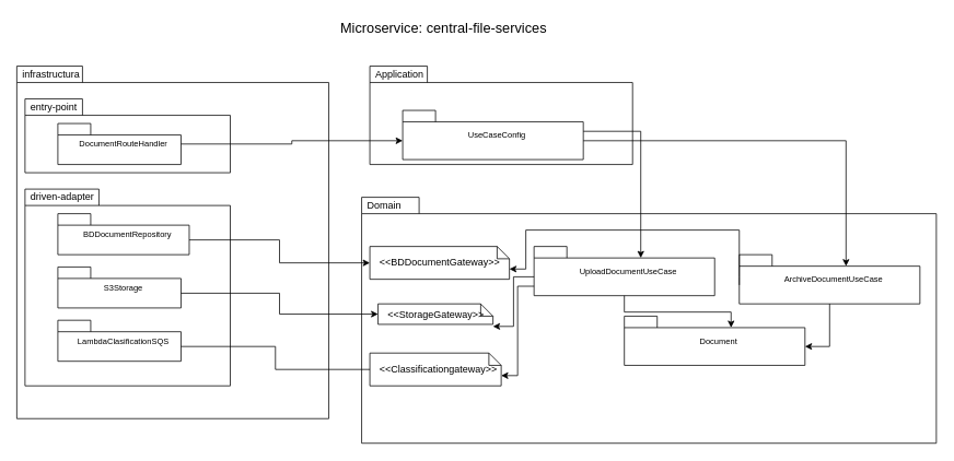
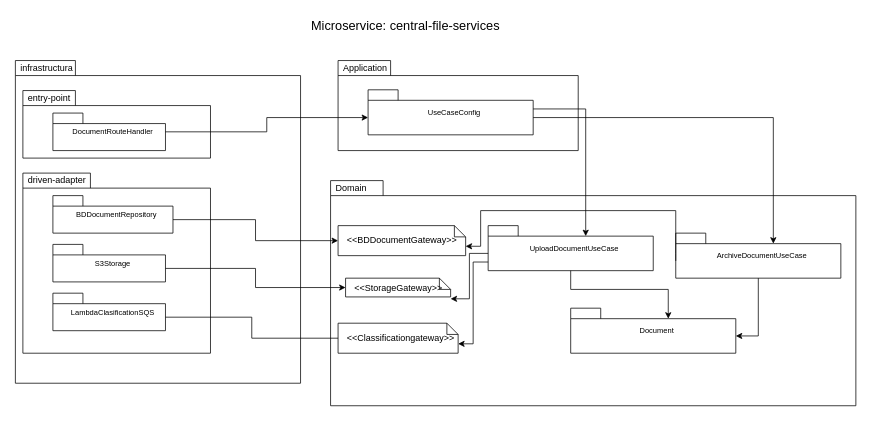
  <mxCell id="0" />
  <mxCell id="1" parent="0" />
  <mxCell id="2" value="infrastructura" style="shape=folder;xSize=90;align=left;spacingLeft=10;align=left;verticalAlign=top;spacingLeft=5;spacingTop=-4;tabWidth=80;tabHeight=20;tabPosition=left;html=1;recursiveResize=0;" vertex="1" parent="1"><mxGeometry x="20" y="80" width="380" height="430" as="geometry" /></mxCell>
  <mxCell id="3" value="entry-point" style="shape=folder;xSize=90;align=left;spacingLeft=10;align=left;verticalAlign=top;spacingLeft=5;spacingTop=-4;tabWidth=70;tabHeight=20;tabPosition=left;html=1;recursiveResize=0;" vertex="1" parent="1"><mxGeometry x="30" y="120" width="250" height="90" as="geometry" /></mxCell>
  <mxCell id="4" value="DocumentRouteHandler" style="strokeColor=inherit;fillColor=inherit;gradientColor=inherit;shape=folder;spacingLeft=10;tabWidth=40;tabHeight=14;tabPosition=left;fontSize=10;html=1;whiteSpace=wrap;" vertex="1" parent="3"><mxGeometry x="40" y="30" width="150" height="50" as="geometry" /></mxCell>
  <mxCell id="5" value="Application&lt;div&gt;&lt;br&gt;&lt;/div&gt;" style="shape=folder;xSize=90;align=left;spacingLeft=10;align=left;verticalAlign=top;spacingLeft=5;spacingTop=-4;tabWidth=70;tabHeight=20;tabPosition=left;html=1;recursiveResize=0;" vertex="1" parent="1"><mxGeometry x="450" y="80" width="320" height="120" as="geometry" /></mxCell>
- <mxCell id="6" value="UseCaseConfig" style="strokeColor=inherit;fillColor=inherit;gradientColor=inherit;shape=folder;spacingLeft=10;tabWidth=40;tabHeight=14;tabPosition=left;fontSize=10;html=1;whiteSpace=wrap;" vertex="1" parent="5"><mxGeometry x="40" y="54" width="220" height="60" as="geometry" /></mxCell>
+ <mxCell id="6" value="UseCaseConfig" style="strokeColor=inherit;fillColor=inherit;gradientColor=inherit;shape=folder;spacingLeft=10;tabWidth=40;tabHeight=14;tabPosition=left;fontSize=10;html=1;whiteSpace=wrap;" vertex="1" parent="5"><mxGeometry x="40" y="39" width="220" height="60" as="geometry" /></mxCell>
  <mxCell id="7" value="driven-adapter" style="shape=folder;xSize=90;align=left;spacingLeft=10;align=left;verticalAlign=top;spacingLeft=5;spacingTop=-4;tabWidth=90;tabHeight=20;tabPosition=left;html=1;recursiveResize=0;" vertex="1" parent="1"><mxGeometry x="30" y="230" width="250" height="240" as="geometry" /></mxCell>
  <mxCell id="8" value="BDDocumentRepository" style="strokeColor=inherit;fillColor=inherit;gradientColor=inherit;shape=folder;spacingLeft=10;tabWidth=40;tabHeight=14;tabPosition=left;fontSize=10;html=1;whiteSpace=wrap;" vertex="1" parent="7"><mxGeometry x="40" y="30" width="160" height="50" as="geometry" /></mxCell>
  <mxCell id="9" value="S3Storage" style="strokeColor=inherit;fillColor=inherit;gradientColor=inherit;shape=folder;spacingLeft=10;tabWidth=40;tabHeight=14;tabPosition=left;fontSize=10;html=1;whiteSpace=wrap;" vertex="1" parent="7"><mxGeometry x="40" y="95" width="150" height="50" as="geometry" /></mxCell>
  <mxCell id="10" value="LambdaClasificationSQS" style="strokeColor=inherit;fillColor=inherit;gradientColor=inherit;shape=folder;spacingLeft=10;tabWidth=40;tabHeight=14;tabPosition=left;fontSize=10;html=1;whiteSpace=wrap;" vertex="1" parent="7"><mxGeometry x="40" y="160" width="150" height="50" as="geometry" /></mxCell>
  <mxCell id="11" value="&lt;div&gt;Domain&lt;/div&gt;" style="shape=folder;xSize=90;align=left;spacingLeft=10;align=left;verticalAlign=top;spacingLeft=5;spacingTop=-4;tabWidth=70;tabHeight=20;tabPosition=left;html=1;recursiveResize=0;" vertex="1" parent="1"><mxGeometry x="440" y="240" width="700" height="300" as="geometry" /></mxCell>
  <mxCell id="12" value="UploadDocumentUseCase" style="strokeColor=inherit;fillColor=inherit;gradientColor=inherit;shape=folder;spacingLeft=10;tabWidth=40;tabHeight=14;tabPosition=left;fontSize=10;html=1;whiteSpace=wrap;" vertex="1" parent="11"><mxGeometry x="210" y="60" width="220" height="60" as="geometry" /></mxCell>
  <mxCell id="13" value="&lt;div&gt;ArchiveDocumentUseCase&lt;/div&gt;" style="strokeColor=inherit;fillColor=inherit;gradientColor=inherit;shape=folder;spacingLeft=10;tabWidth=40;tabHeight=14;tabPosition=left;fontSize=10;html=1;whiteSpace=wrap;" vertex="1" parent="11"><mxGeometry x="460" y="70" width="220" height="60" as="geometry" /></mxCell>
  <mxCell id="14" value="&amp;lt;&amp;lt;BDDocumentGateway&amp;gt;&amp;gt;" style="shape=note;size=15;align=left;spacingLeft=10;html=1;whiteSpace=wrap;" vertex="1" parent="11"><mxGeometry x="10" y="60" width="170" height="40" as="geometry" /></mxCell>
  <mxCell id="15" value="&amp;lt;&amp;lt;StorageGateway&amp;gt;&amp;gt;" style="shape=note;size=15;align=left;spacingLeft=10;html=1;whiteSpace=wrap;" vertex="1" parent="11"><mxGeometry x="20" y="130" width="140" height="25" as="geometry" /></mxCell>
  <mxCell id="16" value="&amp;lt;&amp;lt;Classificationgateway&amp;gt;&amp;gt;" style="shape=note;size=15;align=left;spacingLeft=10;html=1;whiteSpace=wrap;" vertex="1" parent="11"><mxGeometry x="10" y="190" width="160" height="40" as="geometry" /></mxCell>
  <mxCell id="17" style="edgeStyle=orthogonalEdgeStyle;rounded=0;orthogonalLoop=1;jettySize=auto;html=1;exitX=0;exitY=0;exitDx=0;exitDy=37;exitPerimeter=0;entryX=0;entryY=0;entryDx=170;entryDy=27.5;entryPerimeter=0;" edge="1" parent="11" source="13" target="14"><mxGeometry relative="1" as="geometry"><Array as="points"><mxPoint x="460" y="97" /><mxPoint x="460" y="40" /><mxPoint x="200" y="40" /><mxPoint x="200" y="87" /></Array></mxGeometry></mxCell>
  <mxCell id="18" style="edgeStyle=orthogonalEdgeStyle;rounded=0;orthogonalLoop=1;jettySize=auto;html=1;exitX=0;exitY=0;exitDx=0;exitDy=37;exitPerimeter=0;entryX=0;entryY=0;entryDx=140;entryDy=27.5;entryPerimeter=0;" edge="1" parent="11" source="12" target="15"><mxGeometry relative="1" as="geometry" /></mxCell>
  <mxCell id="19" style="edgeStyle=orthogonalEdgeStyle;rounded=0;orthogonalLoop=1;jettySize=auto;html=1;exitX=0;exitY=0;exitDx=0;exitDy=48.5;exitPerimeter=0;entryX=0;entryY=0;entryDx=160;entryDy=27.5;entryPerimeter=0;" edge="1" parent="11" source="12" target="16"><mxGeometry relative="1" as="geometry" /></mxCell>
  <mxCell id="20" style="edgeStyle=orthogonalEdgeStyle;rounded=0;orthogonalLoop=1;jettySize=auto;html=1;entryX=0;entryY=0;entryDx=0;entryDy=37;entryPerimeter=0;" edge="1" parent="1" source="4" target="6"><mxGeometry relative="1" as="geometry" /></mxCell>
- <mxCell id="21" value="Document" style="strokeColor=inherit;fillColor=inherit;gradientColor=inherit;shape=folder;spacingLeft=10;tabWidth=40;tabHeight=14;tabPosition=left;fontSize=10;html=1;whiteSpace=wrap;" vertex="1" parent="1"><mxGeometry x="760" y="385" width="220" height="60" as="geometry" /></mxCell>
+ <mxCell id="21" value="Document" style="strokeColor=inherit;fillColor=inherit;gradientColor=inherit;shape=folder;spacingLeft=10;tabWidth=40;tabHeight=14;tabPosition=left;fontSize=10;html=1;whiteSpace=wrap;" vertex="1" parent="1"><mxGeometry x="760" y="410" width="220" height="60" as="geometry" /></mxCell>
  <mxCell id="22" style="edgeStyle=orthogonalEdgeStyle;rounded=0;orthogonalLoop=1;jettySize=auto;html=1;exitX=0;exitY=0;exitDx=220;exitDy=37;exitPerimeter=0;entryX=0;entryY=0;entryDx=130;entryDy=14;entryPerimeter=0;" edge="1" parent="1" source="6" target="13"><mxGeometry relative="1" as="geometry" /></mxCell>
  <mxCell id="23" style="edgeStyle=orthogonalEdgeStyle;rounded=0;orthogonalLoop=1;jettySize=auto;html=1;exitX=0;exitY=0;exitDx=220;exitDy=25.5;exitPerimeter=0;entryX=0;entryY=0;entryDx=130;entryDy=14;entryPerimeter=0;" edge="1" parent="1" source="6" target="12"><mxGeometry relative="1" as="geometry" /></mxCell>
  <mxCell id="24" style="edgeStyle=orthogonalEdgeStyle;rounded=0;orthogonalLoop=1;jettySize=auto;html=1;exitX=0.5;exitY=1;exitDx=0;exitDy=0;exitPerimeter=0;entryX=0;entryY=0;entryDx=130;entryDy=14;entryPerimeter=0;" edge="1" parent="1" source="12" target="21"><mxGeometry relative="1" as="geometry" /></mxCell>
  <mxCell id="25" style="edgeStyle=orthogonalEdgeStyle;rounded=0;orthogonalLoop=1;jettySize=auto;html=1;exitX=0.5;exitY=1;exitDx=0;exitDy=0;exitPerimeter=0;entryX=0;entryY=0;entryDx=220;entryDy=37;entryPerimeter=0;" edge="1" parent="1" source="13" target="21"><mxGeometry relative="1" as="geometry" /></mxCell>
  <mxCell id="26" style="edgeStyle=orthogonalEdgeStyle;rounded=0;orthogonalLoop=1;jettySize=auto;html=1;exitX=0;exitY=0;exitDx=150;exitDy=32;exitPerimeter=0;endArrow=none;" edge="1" parent="1" source="10" target="16"><mxGeometry relative="1" as="geometry" /></mxCell>
  <mxCell id="27" style="edgeStyle=orthogonalEdgeStyle;rounded=0;orthogonalLoop=1;jettySize=auto;html=1;exitX=0;exitY=0;exitDx=150;exitDy=32;exitPerimeter=0;entryX=0;entryY=0.5;entryDx=0;entryDy=0;entryPerimeter=0;" edge="1" parent="1" source="9" target="15"><mxGeometry relative="1" as="geometry" /></mxCell>
  <mxCell id="28" style="edgeStyle=orthogonalEdgeStyle;rounded=0;orthogonalLoop=1;jettySize=auto;html=1;exitX=0;exitY=0;exitDx=160;exitDy=32;exitPerimeter=0;entryX=0;entryY=0.5;entryDx=0;entryDy=0;entryPerimeter=0;" edge="1" parent="1" source="8" target="14"><mxGeometry relative="1" as="geometry" /></mxCell>
  <mxCell id="29" value="&lt;font style=&quot;font-size: 17px;&quot;&gt;Microservice: central-file-services&lt;/font&gt;" style="text;html=1;align=center;verticalAlign=middle;whiteSpace=wrap;rounded=0;strokeWidth=3;" vertex="1" parent="1"><mxGeometry x="390" y="20" width="300" height="30" as="geometry" /></mxCell>
